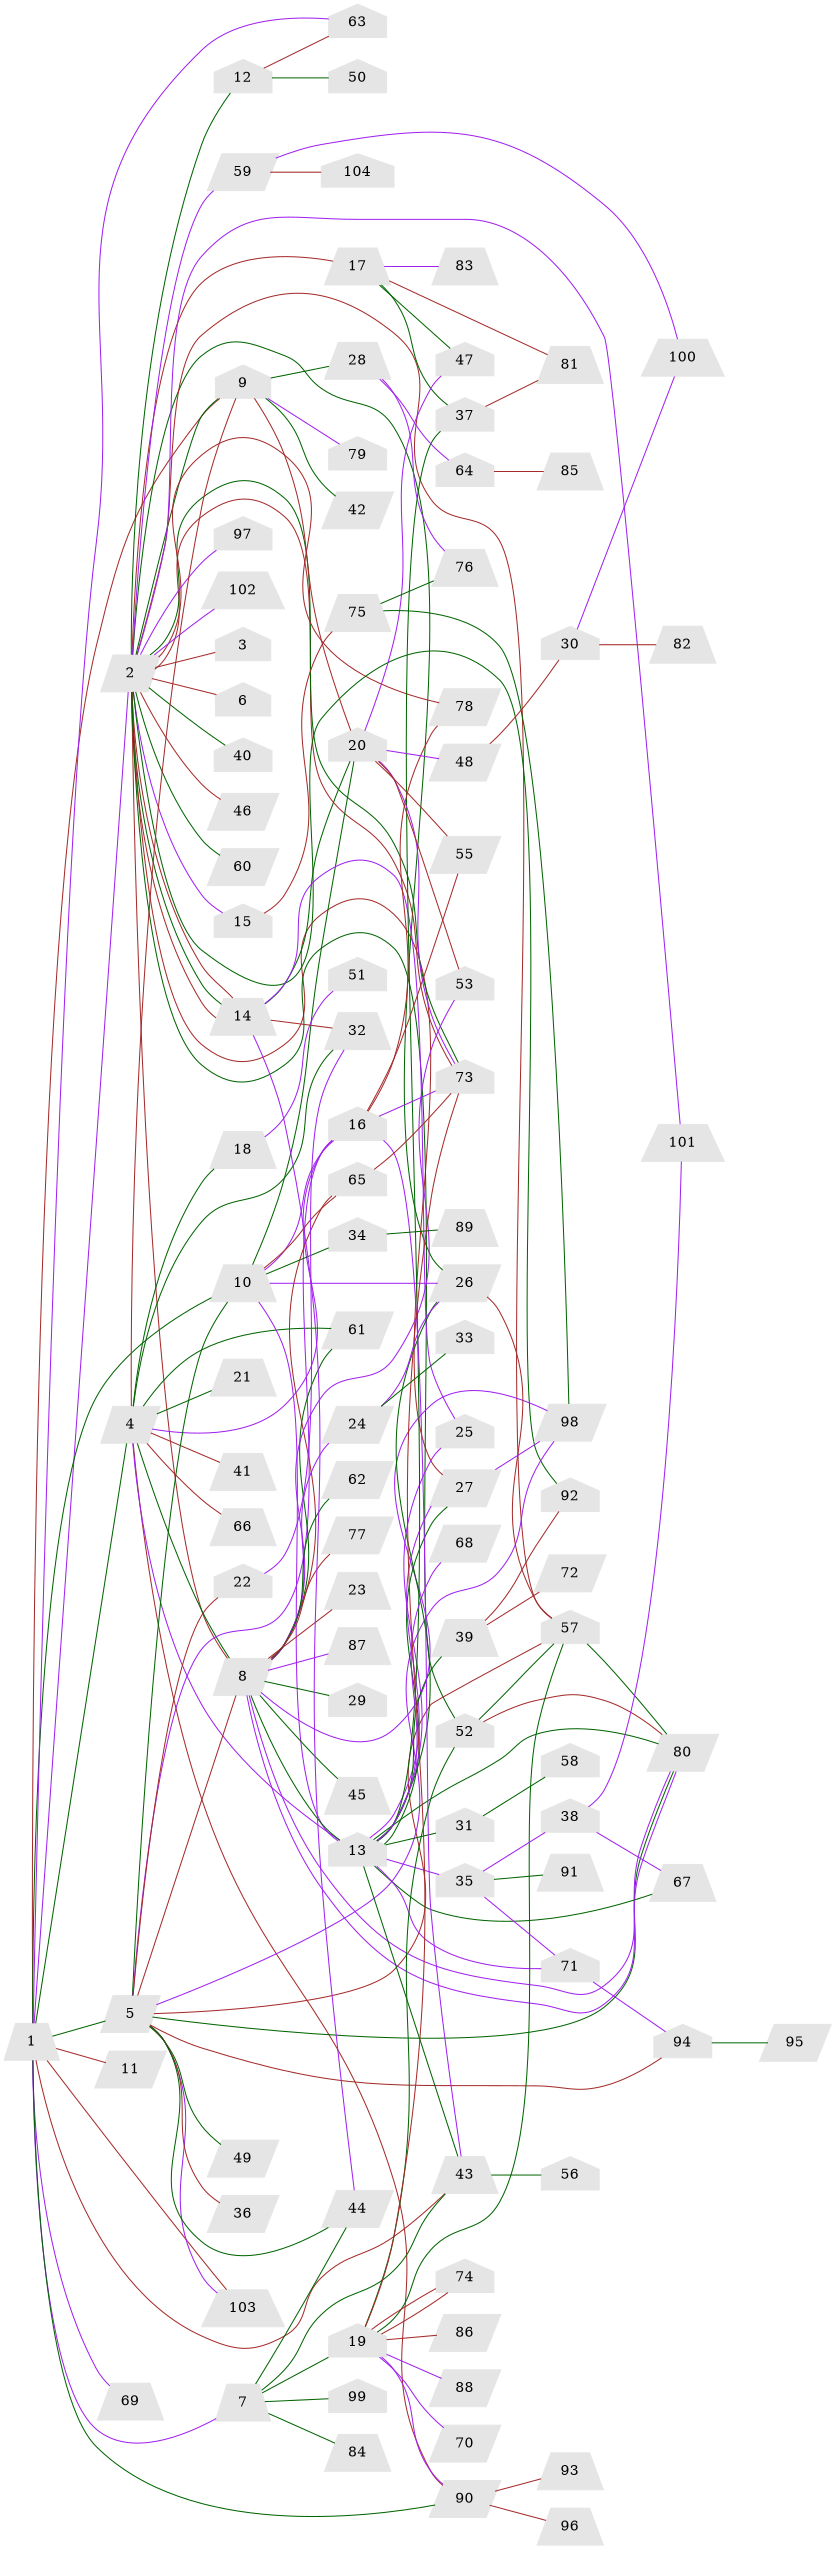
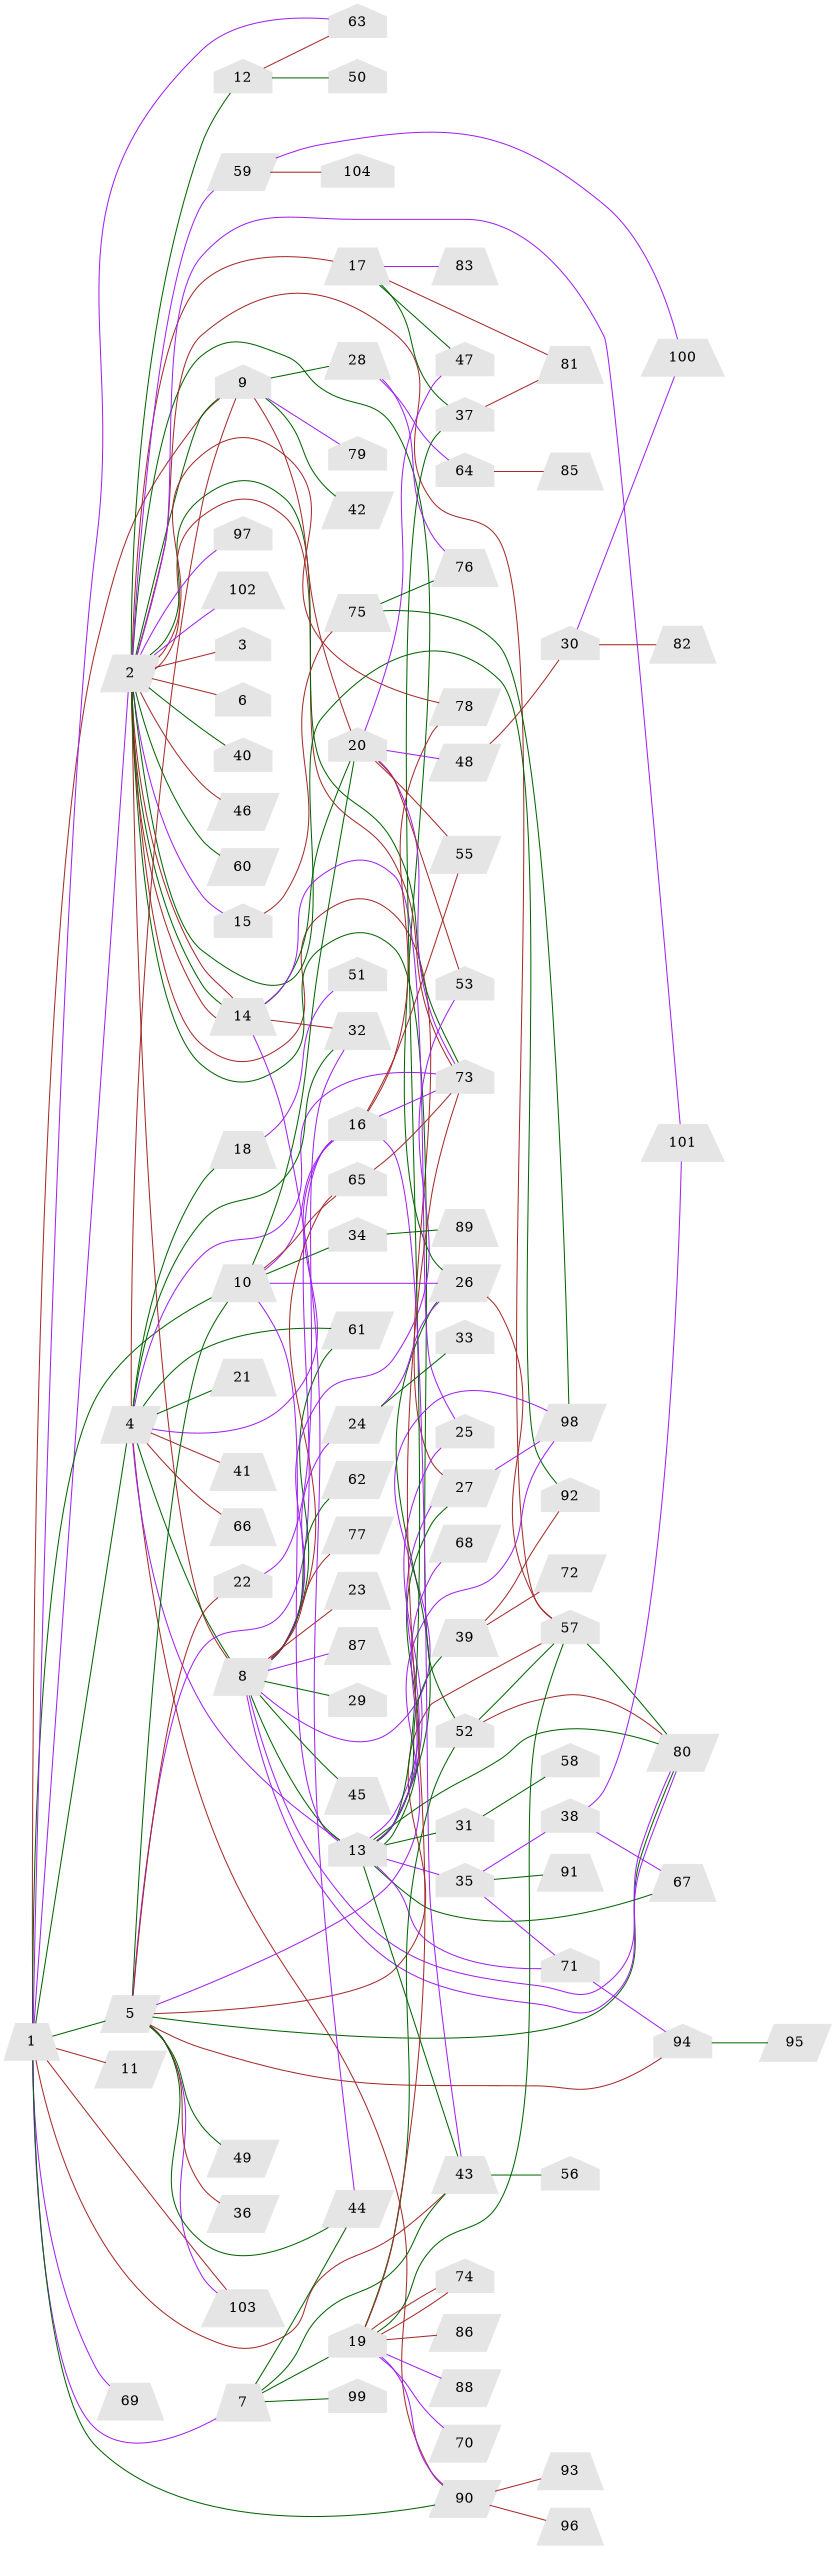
  graph {
    rankdir=LR
    node [color=gray90 shape=house style=filled]
    edge [color=darkgreen]
    1 [shape=trapezium]
    2 [shape=parallelogram]
    4 [shape=parallelogram]
    5 [shape=parallelogram]
    7 [shape=trapezium]
    9
    10 [shape=trapezium]
    11 [shape=parallelogram]
    43 [shape=trapezium]
    63
    69 [shape=trapezium]
    90 [shape=parallelogram]
    103 [shape=trapezium]
    3
    6
    8 [shape=parallelogram]
    12
    14 [shape=trapezium]
    15
    17 [shape=trapezium]
    26 [shape=parallelogram]
    27 [shape=parallelogram]
    40
    46 [shape=parallelogram]
    52
    57
    59 [shape=parallelogram]
    60 [shape=parallelogram]
    73
    78 [shape=parallelogram]
    92
    97
    101 [shape=trapezium]
    102 [shape=trapezium]
    13
    16
    18 [shape=trapezium]
    21 [shape=trapezium]
    32 [shape=trapezium]
    41 [shape=trapezium]
    61 [shape=parallelogram]
    66 [shape=trapezium]
    49 [shape=parallelogram]
    22
    36 [shape=parallelogram]
    44 [shape=parallelogram]
    80 [shape=parallelogram]
    94
    98 [shape=parallelogram]
    19
-   84 [shape=trapezium]
    99
    20
    28 [shape=trapezium]
    42 [shape=parallelogram]
    79
    65
    34
    56
    93 [shape=trapezium]
    96 [shape=trapezium]
    23 [shape=trapezium]
    24 [shape=parallelogram]
    29
    45 [shape=trapezium]
    53
    62 [shape=parallelogram]
    77 [shape=parallelogram]
    87 [shape=trapezium]
    50
    25
    75 [shape=trapezium]
    37
    47
    81 [shape=trapezium]
    83 [shape=trapezium]
    100 [shape=trapezium]
    104
    85 [shape=trapezium]
    64
    31
    35
    39 [shape=trapezium]
    67 [shape=trapezium]
    68 [shape=parallelogram]
    71
    55 [shape=parallelogram]
    51
    95 [shape=parallelogram]
    70 [shape=parallelogram]
    74
    86 [shape=parallelogram]
    88 [shape=parallelogram]
    33
    48 [shape=parallelogram]
    76 [shape=trapezium]
    89 [shape=trapezium]
    58
    38
    91 [shape=trapezium]
    72 [shape=parallelogram]
    82 [shape=trapezium]
    30
    1 -- 2 [color=purple]
    1 -- 4
    1 -- 5
    1 -- 7 [color=purple]
    1 -- 9 [color=brown]
    1 -- 10
    1 -- 11 [color=brown]
    1 -- 43 [color=brown]
    1 -- 63 [color=purple]
    1 -- 69 [color=purple]
    1 -- 90
    1 -- 103 [color=brown]
    2 -- 9
    2 -- 3 [color=brown]
    2 -- 6 [color=brown]
    2 -- 8 [color=brown]
    2 -- 12
    2 -- 14 [color=brown]
    2 -- 14
    2 -- 14 [color=brown]
    2 -- 15 [color=purple]
    2 -- 17 [color=brown]
    2 -- 26
    2 -- 27 [color=brown]
    2 -- 40
    2 -- 46 [color=brown]
    2 -- 52
    2 -- 57 [color=brown]
    2 -- 59 [color=purple]
    2 -- 60
    2 -- 73 [color=brown]
    2 -- 73
    2 -- 78 [color=brown]
    2 -- 92
    2 -- 97 [color=purple]
    2 -- 101 [color=purple]
    2 -- 102 [color=purple]
    4 -- 9 [color=brown]
    4 -- 90 [color=brown]
    4 -- 8
+   4 -- 73 [color=purple]
    4 -- 13 [color=purple]
    4 -- 16 [color=purple]
    4 -- 18
    4 -- 21
    4 -- 32
    4 -- 41 [color=brown]
    4 -- 61
    4 -- 66 [color=brown]
    5 -- 10
    5 -- 103 [color=purple]
-   5 -- 8 [color=brown]
    5 -- 57 [color=brown]
    5 -- 16 [color=purple]
    5 -- 49
    5 -- 22 [color=brown]
    5 -- 36 [color=brown]
    5 -- 44
    5 -- 80
    5 -- 94 [color=brown]
    5 -- 98 [color=purple]
    7 -- 43
    7 -- 44
    7 -- 19
-   7 -- 84
    7 -- 99
    9 -- 20 [color=brown]
    9 -- 28
    9 -- 42
    9 -- 79 [color=purple]
    10 -- 26 [color=purple]
    10 -- 13 [color=purple]
    10 -- 16 [color=purple]
    10 -- 20
    10 -- 65 [color=brown]
    10 -- 34
    43 -- 56
    90 -- 93 [color=brown]
    90 -- 96 [color=brown]
    8 -- 13
    8 -- 61
    8 -- 80 [color=purple]
    8 -- 80 [color=purple]
    8 -- 98 [color=purple]
    8 -- 65 [color=brown]
    8 -- 23 [color=brown]
    8 -- 24 [color=purple]
    8 -- 29
    8 -- 45
    8 -- 53 [color=purple]
    8 -- 62
    8 -- 77 [color=brown]
    8 -- 87 [color=purple]
    12 -- 63 [color=brown]
    12 -- 50
    14 -- 32 [color=brown]
    14 -- 44 [color=purple]
    14 -- 20
    14 -- 25 [color=purple]
    15 -- 75 [color=brown]
    17 -- 37
    17 -- 47
    17 -- 81 [color=brown]
    17 -- 83 [color=purple]
    26 -- 57 [color=brown]
    27 -- 98 [color=purple]
    52 -- 57
    52 -- 80 [color=brown]
    57 -- 80
    59 -- 100 [color=purple]
    59 -- 104 [color=brown]
    13 -- 43
    13 -- 26
    13 -- 27
    13 -- 27 [color=purple]
    13 -- 80
    13 -- 25 [color=purple]
    13 -- 37
    13 -- 31
    13 -- 35 [color=purple]
    13 -- 39
    13 -- 67
    13 -- 68 [color=purple]
    13 -- 71 [color=purple]
    16 -- 43 [color=purple]
    16 -- 73 [color=purple]
    16 -- 78 [color=brown]
    16 -- 55 [color=brown]
    18 -- 51 [color=purple]
    22 -- 32 [color=purple]
    94 -- 95
    19 -- 90 [color=purple]
    19 -- 52
    19 -- 57
    19 -- 73 [color=brown]
    19 -- 70 [color=purple]
    19 -- 74 [color=brown]
    19 -- 74 [color=brown]
    19 -- 86 [color=brown]
    19 -- 88 [color=purple]
    20 -- 73 [color=purple]
    20 -- 53 [color=brown]
    20 -- 47 [color=purple]
    20 -- 55 [color=brown]
    20 -- 48 [color=purple]
    28 -- 64 [color=purple]
    28 -- 76 [color=purple]
    65 -- 73 [color=brown]
    34 -- 89
    24 -- 26 [color=purple]
    24 -- 33
    75 -- 98
    75 -- 76
    37 -- 81 [color=brown]
    64 -- 85 [color=brown]
    31 -- 58
    35 -- 71 [color=purple]
    35 -- 38 [color=purple]
    35 -- 91
    39 -- 92 [color=brown]
    39 -- 72 [color=brown]
    71 -- 94 [color=purple]
    48 -- 30 [color=brown]
    38 -- 101 [color=purple]
    38 -- 67 [color=purple]
    30 -- 100 [color=purple]
    30 -- 82 [color=brown]
  }
